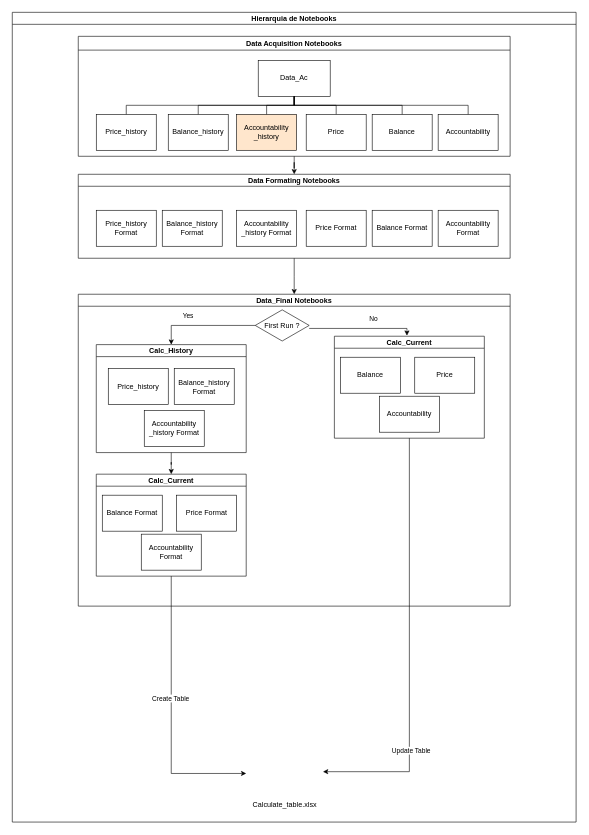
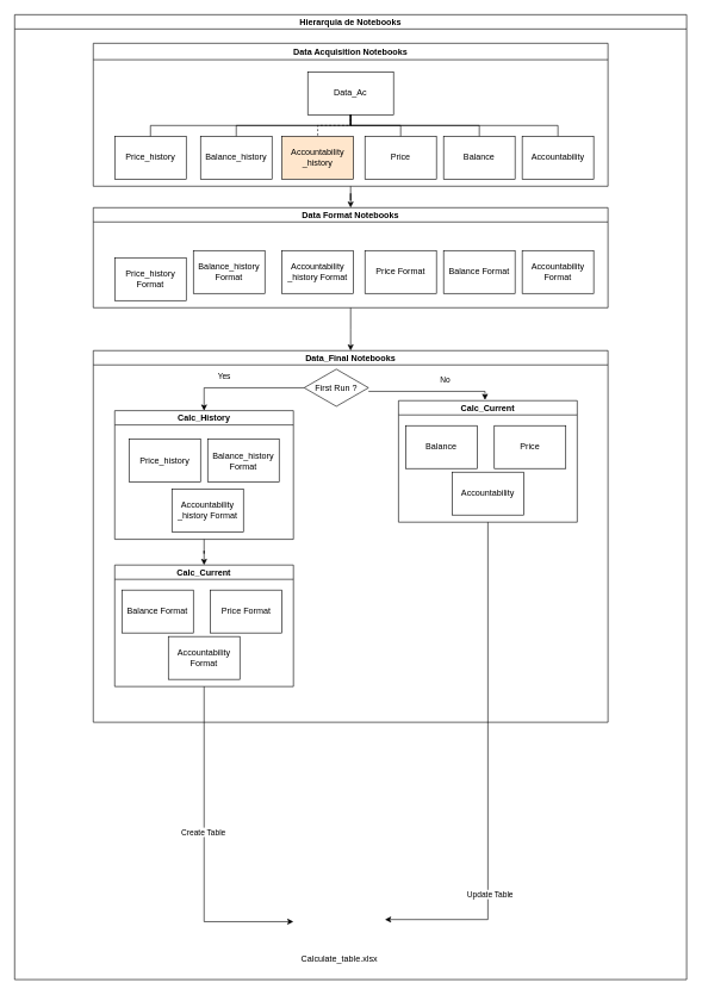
  <mxCell id="0" />
  <mxCell id="1" parent="0" />
  <mxCell id="2" value="Hierarquia de Notebooks" style="swimlane;startSize=20;horizontal=1;containerType=tree;newEdgeStyle={&quot;edgeStyle&quot;:&quot;elbowEdgeStyle&quot;,&quot;startArrow&quot;:&quot;none&quot;,&quot;endArrow&quot;:&quot;none&quot;};" vertex="1" parent="1"><mxGeometry x="20" y="20" width="940" height="1350" as="geometry" /></mxCell>
  <mxCell id="3" style="edgeStyle=orthogonalEdgeStyle;rounded=0;orthogonalLoop=1;jettySize=auto;html=1;entryX=0.5;entryY=0;entryDx=0;entryDy=0;" edge="1" parent="2" source="4" target="19"><mxGeometry relative="1" as="geometry" /></mxCell>
  <mxCell id="4" value="Data Acquisition Notebooks" style="swimlane;" vertex="1" parent="2"><mxGeometry x="110" y="40" width="720" height="200" as="geometry" /></mxCell>
  <mxCell id="5" value="Accountability" style="whiteSpace=wrap;html=1;align=center;verticalAlign=middle;treeFolding=1;treeMoving=1;newEdgeStyle={&quot;edgeStyle&quot;:&quot;elbowEdgeStyle&quot;,&quot;startArrow&quot;:&quot;none&quot;,&quot;endArrow&quot;:&quot;none&quot;};" vertex="1" parent="4"><mxGeometry x="600" y="130" width="100" height="60" as="geometry" /></mxCell>
  <mxCell id="6" value="Data_Ac" style="whiteSpace=wrap;html=1;align=center;treeFolding=1;treeMoving=1;newEdgeStyle={&quot;edgeStyle&quot;:&quot;elbowEdgeStyle&quot;,&quot;startArrow&quot;:&quot;none&quot;,&quot;endArrow&quot;:&quot;none&quot;};" vertex="1" parent="4"><mxGeometry x="300" y="40" width="120" height="60" as="geometry" /></mxCell>
  <mxCell id="7" value="" style="edgeStyle=elbowEdgeStyle;elbow=vertical;sourcePerimeterSpacing=0;targetPerimeterSpacing=0;startArrow=none;endArrow=none;rounded=0;curved=0;" edge="1" parent="4" source="6" target="5"><mxGeometry relative="1" as="geometry" /></mxCell>
  <mxCell id="8" value="Price_history" style="whiteSpace=wrap;html=1;align=center;verticalAlign=middle;treeFolding=1;treeMoving=1;newEdgeStyle={&quot;edgeStyle&quot;:&quot;elbowEdgeStyle&quot;,&quot;startArrow&quot;:&quot;none&quot;,&quot;endArrow&quot;:&quot;none&quot;};" vertex="1" parent="4"><mxGeometry x="30" y="130" width="100" height="60" as="geometry" /></mxCell>
  <mxCell id="9" value="" style="edgeStyle=elbowEdgeStyle;elbow=vertical;sourcePerimeterSpacing=0;targetPerimeterSpacing=0;startArrow=none;endArrow=none;rounded=0;curved=0;" edge="1" parent="4" source="6" target="8"><mxGeometry relative="1" as="geometry" /></mxCell>
  <mxCell id="10" value="Balance_history" style="whiteSpace=wrap;html=1;align=center;verticalAlign=middle;treeFolding=1;treeMoving=1;newEdgeStyle={&quot;edgeStyle&quot;:&quot;elbowEdgeStyle&quot;,&quot;startArrow&quot;:&quot;none&quot;,&quot;endArrow&quot;:&quot;none&quot;};" vertex="1" parent="4"><mxGeometry x="150" y="130" width="100" height="60" as="geometry" /></mxCell>
  <mxCell id="11" value="" style="edgeStyle=elbowEdgeStyle;elbow=vertical;sourcePerimeterSpacing=0;targetPerimeterSpacing=0;startArrow=none;endArrow=none;rounded=0;curved=0;entryX=0.5;entryY=0;entryDx=0;entryDy=0;exitX=0.5;exitY=1;exitDx=0;exitDy=0;" edge="1" parent="4" source="6" target="10"><mxGeometry relative="1" as="geometry"><mxPoint x="290" y="100" as="sourcePoint" /><mxPoint x="20" y="140" as="targetPoint" /></mxGeometry></mxCell>
  <mxCell id="12" value="Accountability&lt;br&gt;_history" style="whiteSpace=wrap;html=1;align=center;verticalAlign=middle;treeFolding=1;treeMoving=1;newEdgeStyle={&quot;edgeStyle&quot;:&quot;elbowEdgeStyle&quot;,&quot;startArrow&quot;:&quot;none&quot;,&quot;endArrow&quot;:&quot;none&quot;};fillColor=#ffe6cc;" vertex="1" parent="4"><mxGeometry x="264" y="130" width="100" height="60" as="geometry" /></mxCell>
  <mxCell id="13" value="Balance" style="whiteSpace=wrap;html=1;align=center;verticalAlign=middle;treeFolding=1;treeMoving=1;newEdgeStyle={&quot;edgeStyle&quot;:&quot;elbowEdgeStyle&quot;,&quot;startArrow&quot;:&quot;none&quot;,&quot;endArrow&quot;:&quot;none&quot;};" vertex="1" parent="4"><mxGeometry x="490" y="130" width="100" height="60" as="geometry" /></mxCell>
  <mxCell id="14" value="Price" style="whiteSpace=wrap;html=1;align=center;verticalAlign=middle;treeFolding=1;treeMoving=1;newEdgeStyle={&quot;edgeStyle&quot;:&quot;elbowEdgeStyle&quot;,&quot;startArrow&quot;:&quot;none&quot;,&quot;endArrow&quot;:&quot;none&quot;};" vertex="1" parent="4"><mxGeometry x="380" y="130" width="100" height="60" as="geometry" /></mxCell>
- <mxCell id="15" value="" style="edgeStyle=elbowEdgeStyle;elbow=vertical;sourcePerimeterSpacing=0;targetPerimeterSpacing=0;startArrow=none;endArrow=none;rounded=0;curved=0;entryX=0.5;entryY=0;entryDx=0;entryDy=0;exitX=0.5;exitY=1;exitDx=0;exitDy=0;" edge="1" parent="4" source="6" target="12"><mxGeometry relative="1" as="geometry"><mxPoint x="370" y="110" as="sourcePoint" /><mxPoint x="210" y="140" as="targetPoint" /></mxGeometry></mxCell>
+ <mxCell id="15" value="" style="edgeStyle=elbowEdgeStyle;elbow=vertical;sourcePerimeterSpacing=0;targetPerimeterSpacing=0;startArrow=none;endArrow=none;rounded=0;curved=0;entryX=0.5;entryY=0;entryDx=0;entryDy=0;exitX=0.5;exitY=1;exitDx=0;exitDy=0;dashed=1;" edge="1" parent="4" source="6" target="12"><mxGeometry relative="1" as="geometry"><mxPoint x="370" y="110" as="sourcePoint" /><mxPoint x="210" y="140" as="targetPoint" /></mxGeometry></mxCell>
  <mxCell id="16" value="" style="edgeStyle=elbowEdgeStyle;elbow=vertical;sourcePerimeterSpacing=0;targetPerimeterSpacing=0;startArrow=none;endArrow=none;rounded=0;curved=0;entryX=0.5;entryY=0;entryDx=0;entryDy=0;" edge="1" parent="4" target="14"><mxGeometry relative="1" as="geometry"><mxPoint x="360" y="100" as="sourcePoint" /><mxPoint x="324" y="140" as="targetPoint" /></mxGeometry></mxCell>
  <mxCell id="17" value="" style="edgeStyle=elbowEdgeStyle;elbow=vertical;sourcePerimeterSpacing=0;targetPerimeterSpacing=0;startArrow=none;endArrow=none;rounded=0;curved=0;entryX=0.5;entryY=0;entryDx=0;entryDy=0;exitX=0.5;exitY=1;exitDx=0;exitDy=0;" edge="1" parent="4" source="6" target="13"><mxGeometry relative="1" as="geometry"><mxPoint x="380" y="120" as="sourcePoint" /><mxPoint x="334" y="150" as="targetPoint" /></mxGeometry></mxCell>
  <mxCell id="18" style="edgeStyle=orthogonalEdgeStyle;rounded=0;orthogonalLoop=1;jettySize=auto;html=1;" edge="1" parent="2" source="19"><mxGeometry relative="1" as="geometry"><mxPoint x="470" y="470" as="targetPoint" /></mxGeometry></mxCell>
- <mxCell id="19" value="Data Formating Notebooks" style="swimlane;startSize=20;" vertex="1" parent="2"><mxGeometry x="110" y="270" width="720" height="140" as="geometry" /></mxCell>
- <mxCell id="20" value="Price_history&lt;br&gt;Format" style="whiteSpace=wrap;html=1;align=center;verticalAlign=middle;treeFolding=1;treeMoving=1;newEdgeStyle={&quot;edgeStyle&quot;:&quot;elbowEdgeStyle&quot;,&quot;startArrow&quot;:&quot;none&quot;,&quot;endArrow&quot;:&quot;none&quot;};" vertex="1" parent="19"><mxGeometry x="30" y="60" width="100" height="60" as="geometry" /></mxCell>
+ <mxCell id="19" value="Data Format Notebooks" style="swimlane;startSize=20;" vertex="1" parent="2"><mxGeometry x="110" y="270" width="720" height="140" as="geometry" /></mxCell>
+ <mxCell id="20" value="Price_history&lt;br&gt;Format" style="whiteSpace=wrap;html=1;align=center;verticalAlign=middle;treeFolding=1;treeMoving=1;newEdgeStyle={&quot;edgeStyle&quot;:&quot;elbowEdgeStyle&quot;,&quot;startArrow&quot;:&quot;none&quot;,&quot;endArrow&quot;:&quot;none&quot;};" vertex="1" parent="19"><mxGeometry x="30" y="70" width="100" height="60" as="geometry" /></mxCell>
  <mxCell id="21" value="Balance_history&lt;br&gt;Format" style="whiteSpace=wrap;html=1;align=center;verticalAlign=middle;treeFolding=1;treeMoving=1;newEdgeStyle={&quot;edgeStyle&quot;:&quot;elbowEdgeStyle&quot;,&quot;startArrow&quot;:&quot;none&quot;,&quot;endArrow&quot;:&quot;none&quot;};" vertex="1" parent="19"><mxGeometry x="140" y="60" width="100" height="60" as="geometry" /></mxCell>
  <mxCell id="22" value="Accountability&lt;br&gt;_history Format" style="whiteSpace=wrap;html=1;align=center;verticalAlign=middle;treeFolding=1;treeMoving=1;newEdgeStyle={&quot;edgeStyle&quot;:&quot;elbowEdgeStyle&quot;,&quot;startArrow&quot;:&quot;none&quot;,&quot;endArrow&quot;:&quot;none&quot;};" vertex="1" parent="19"><mxGeometry x="263.5" y="60" width="100" height="60" as="geometry" /></mxCell>
  <mxCell id="23" value="Price Format" style="whiteSpace=wrap;html=1;align=center;verticalAlign=middle;treeFolding=1;treeMoving=1;newEdgeStyle={&quot;edgeStyle&quot;:&quot;elbowEdgeStyle&quot;,&quot;startArrow&quot;:&quot;none&quot;,&quot;endArrow&quot;:&quot;none&quot;};" vertex="1" parent="19"><mxGeometry x="380" y="60" width="100" height="60" as="geometry" /></mxCell>
  <mxCell id="24" value="Balance Format" style="whiteSpace=wrap;html=1;align=center;verticalAlign=middle;treeFolding=1;treeMoving=1;newEdgeStyle={&quot;edgeStyle&quot;:&quot;elbowEdgeStyle&quot;,&quot;startArrow&quot;:&quot;none&quot;,&quot;endArrow&quot;:&quot;none&quot;};" vertex="1" parent="19"><mxGeometry x="490" y="60" width="100" height="60" as="geometry" /></mxCell>
  <mxCell id="25" value="Accountability&lt;br&gt;Format" style="whiteSpace=wrap;html=1;align=center;verticalAlign=middle;treeFolding=1;treeMoving=1;newEdgeStyle={&quot;edgeStyle&quot;:&quot;elbowEdgeStyle&quot;,&quot;startArrow&quot;:&quot;none&quot;,&quot;endArrow&quot;:&quot;none&quot;};" vertex="1" parent="19"><mxGeometry x="600" y="60" width="100" height="60" as="geometry" /></mxCell>
  <mxCell id="26" value="Data_Final Notebooks" style="swimlane;startSize=20;" vertex="1" parent="2"><mxGeometry x="110" y="470" width="720" height="520" as="geometry" /></mxCell>
  <mxCell id="27" value="" style="edgeStyle=orthogonalEdgeStyle;rounded=0;orthogonalLoop=1;jettySize=auto;html=1;entryX=0.5;entryY=0;entryDx=0;entryDy=0;" edge="1" parent="26" source="28" target="32"><mxGeometry relative="1" as="geometry" /></mxCell>
  <mxCell id="28" value="Calc_History" style="swimlane;startSize=20;" vertex="1" parent="26"><mxGeometry x="30" y="84" width="250" height="180" as="geometry" /></mxCell>
  <mxCell id="29" value="Price_history" style="whiteSpace=wrap;html=1;align=center;verticalAlign=middle;treeFolding=1;treeMoving=1;newEdgeStyle={&quot;edgeStyle&quot;:&quot;elbowEdgeStyle&quot;,&quot;startArrow&quot;:&quot;none&quot;,&quot;endArrow&quot;:&quot;none&quot;};" vertex="1" parent="28"><mxGeometry x="20" y="40" width="100" height="60" as="geometry" /></mxCell>
  <mxCell id="30" value="Balance_history&lt;br&gt;Format" style="whiteSpace=wrap;html=1;align=center;verticalAlign=middle;treeFolding=1;treeMoving=1;newEdgeStyle={&quot;edgeStyle&quot;:&quot;elbowEdgeStyle&quot;,&quot;startArrow&quot;:&quot;none&quot;,&quot;endArrow&quot;:&quot;none&quot;};" vertex="1" parent="28"><mxGeometry x="130" y="40" width="100" height="60" as="geometry" /></mxCell>
  <mxCell id="31" value="Accountability&lt;br&gt;_history Format" style="whiteSpace=wrap;html=1;align=center;verticalAlign=middle;treeFolding=1;treeMoving=1;newEdgeStyle={&quot;edgeStyle&quot;:&quot;elbowEdgeStyle&quot;,&quot;startArrow&quot;:&quot;none&quot;,&quot;endArrow&quot;:&quot;none&quot;};" vertex="1" parent="28"><mxGeometry x="80" y="110" width="100" height="60" as="geometry" /></mxCell>
  <mxCell id="32" value="Calc_Current" style="swimlane;startSize=20;" vertex="1" parent="26"><mxGeometry x="30" y="300" width="250" height="170" as="geometry" /></mxCell>
  <mxCell id="33" value="Balance Format" style="whiteSpace=wrap;html=1;align=center;verticalAlign=middle;treeFolding=1;treeMoving=1;newEdgeStyle={&quot;edgeStyle&quot;:&quot;elbowEdgeStyle&quot;,&quot;startArrow&quot;:&quot;none&quot;,&quot;endArrow&quot;:&quot;none&quot;};" vertex="1" parent="32"><mxGeometry x="10" y="35" width="100" height="60" as="geometry" /></mxCell>
  <mxCell id="34" value="Price Format" style="whiteSpace=wrap;html=1;align=center;verticalAlign=middle;treeFolding=1;treeMoving=1;newEdgeStyle={&quot;edgeStyle&quot;:&quot;elbowEdgeStyle&quot;,&quot;startArrow&quot;:&quot;none&quot;,&quot;endArrow&quot;:&quot;none&quot;};" vertex="1" parent="32"><mxGeometry x="134" y="35" width="100" height="60" as="geometry" /></mxCell>
  <mxCell id="35" value="Accountability&lt;br&gt;Format" style="whiteSpace=wrap;html=1;align=center;verticalAlign=middle;treeFolding=1;treeMoving=1;newEdgeStyle={&quot;edgeStyle&quot;:&quot;elbowEdgeStyle&quot;,&quot;startArrow&quot;:&quot;none&quot;,&quot;endArrow&quot;:&quot;none&quot;};" vertex="1" parent="32"><mxGeometry x="75" y="100" width="100" height="60" as="geometry" /></mxCell>
  <mxCell id="36" style="edgeStyle=orthogonalEdgeStyle;rounded=0;orthogonalLoop=1;jettySize=auto;html=1;entryX=0.5;entryY=0;entryDx=0;entryDy=0;" edge="1" parent="26" source="40" target="28"><mxGeometry relative="1" as="geometry" /></mxCell>
  <mxCell id="37" value="Yes" style="edgeLabel;html=1;align=center;verticalAlign=middle;resizable=0;points=[];" vertex="1" connectable="0" parent="36"><mxGeometry x="0.308" y="-2" relative="1" as="geometry"><mxPoint x="-1" y="-15" as="offset" /></mxGeometry></mxCell>
  <mxCell id="38" style="edgeStyle=orthogonalEdgeStyle;rounded=0;orthogonalLoop=1;jettySize=auto;html=1;entryX=0.533;entryY=0.019;entryDx=0;entryDy=0;entryPerimeter=0;" edge="1" parent="26" source="40"><mxGeometry relative="1" as="geometry"><mxPoint x="547.97" y="69.026" as="targetPoint" /><Array as="points"><mxPoint x="548" y="57" /></Array></mxGeometry></mxCell>
  <mxCell id="39" value="No" style="edgeLabel;html=1;align=center;verticalAlign=middle;resizable=0;points=[];" vertex="1" connectable="0" parent="38"><mxGeometry x="-0.25" y="1" relative="1" as="geometry"><mxPoint x="40" y="-16" as="offset" /></mxGeometry></mxCell>
  <mxCell id="40" value="First Run ?" style="html=1;whiteSpace=wrap;aspect=fixed;shape=isoRectangle;" vertex="1" parent="26"><mxGeometry x="295" y="25" width="90" height="54" as="geometry" /></mxCell>
  <mxCell id="41" value="Calc_Current" style="swimlane;startSize=20;" vertex="1" parent="26"><mxGeometry x="427" y="70" width="250" height="170" as="geometry" /></mxCell>
  <mxCell id="42" value="Balance" style="whiteSpace=wrap;html=1;align=center;verticalAlign=middle;treeFolding=1;treeMoving=1;newEdgeStyle={&quot;edgeStyle&quot;:&quot;elbowEdgeStyle&quot;,&quot;startArrow&quot;:&quot;none&quot;,&quot;endArrow&quot;:&quot;none&quot;};" vertex="1" parent="41"><mxGeometry x="10" y="35" width="100" height="60" as="geometry" /></mxCell>
  <mxCell id="43" value="Price" style="whiteSpace=wrap;html=1;align=center;verticalAlign=middle;treeFolding=1;treeMoving=1;newEdgeStyle={&quot;edgeStyle&quot;:&quot;elbowEdgeStyle&quot;,&quot;startArrow&quot;:&quot;none&quot;,&quot;endArrow&quot;:&quot;none&quot;};" vertex="1" parent="41"><mxGeometry x="134" y="35" width="100" height="60" as="geometry" /></mxCell>
  <mxCell id="44" value="Accountability&lt;br&gt;" style="whiteSpace=wrap;html=1;align=center;verticalAlign=middle;treeFolding=1;treeMoving=1;newEdgeStyle={&quot;edgeStyle&quot;:&quot;elbowEdgeStyle&quot;,&quot;startArrow&quot;:&quot;none&quot;,&quot;endArrow&quot;:&quot;none&quot;};" vertex="1" parent="41"><mxGeometry x="75" y="100" width="100" height="60" as="geometry" /></mxCell>
  <mxCell id="45" value="Calculate_table.xlsx&lt;br&gt;" style="shape=image;html=1;verticalAlign=top;verticalLabelPosition=bottom;labelBackgroundColor=#ffffff;imageAspect=0;aspect=fixed;image=https://cdn3.iconfinder.com/data/icons/document-icons-2/30/647702-excel-128.png" vertex="1" parent="2"><mxGeometry x="390" y="1180" width="128" height="128" as="geometry" /></mxCell>
  <mxCell id="46" style="edgeStyle=orthogonalEdgeStyle;rounded=0;orthogonalLoop=1;jettySize=auto;html=1;entryX=0;entryY=0.695;entryDx=0;entryDy=0;exitX=0.5;exitY=1;exitDx=0;exitDy=0;entryPerimeter=0;" edge="1" parent="2" source="32" target="45"><mxGeometry relative="1" as="geometry"><mxPoint x="329" y="1300" as="targetPoint" /><mxPoint x="140" y="1060" as="sourcePoint" /></mxGeometry></mxCell>
  <mxCell id="47" value="Create Table" style="edgeLabel;html=1;align=center;verticalAlign=middle;resizable=0;points=[];" vertex="1" connectable="0" parent="46"><mxGeometry x="-0.105" y="-2" relative="1" as="geometry"><mxPoint as="offset" /></mxGeometry></mxCell>
  <mxCell id="48" style="edgeStyle=orthogonalEdgeStyle;rounded=0;orthogonalLoop=1;jettySize=auto;html=1;entryX=1;entryY=0.672;entryDx=0;entryDy=0;entryPerimeter=0;exitX=0.5;exitY=1;exitDx=0;exitDy=0;" edge="1" parent="2" source="41" target="45"><mxGeometry relative="1" as="geometry"><mxPoint x="767.02" y="770" as="sourcePoint" /><mxPoint x="556.972" y="1356.024" as="targetPoint" /></mxGeometry></mxCell>
  <mxCell id="49" value="Update Table" style="edgeLabel;html=1;align=center;verticalAlign=middle;resizable=0;points=[];" vertex="1" connectable="0" parent="48"><mxGeometry x="0.487" y="2" relative="1" as="geometry"><mxPoint as="offset" /></mxGeometry></mxCell>
